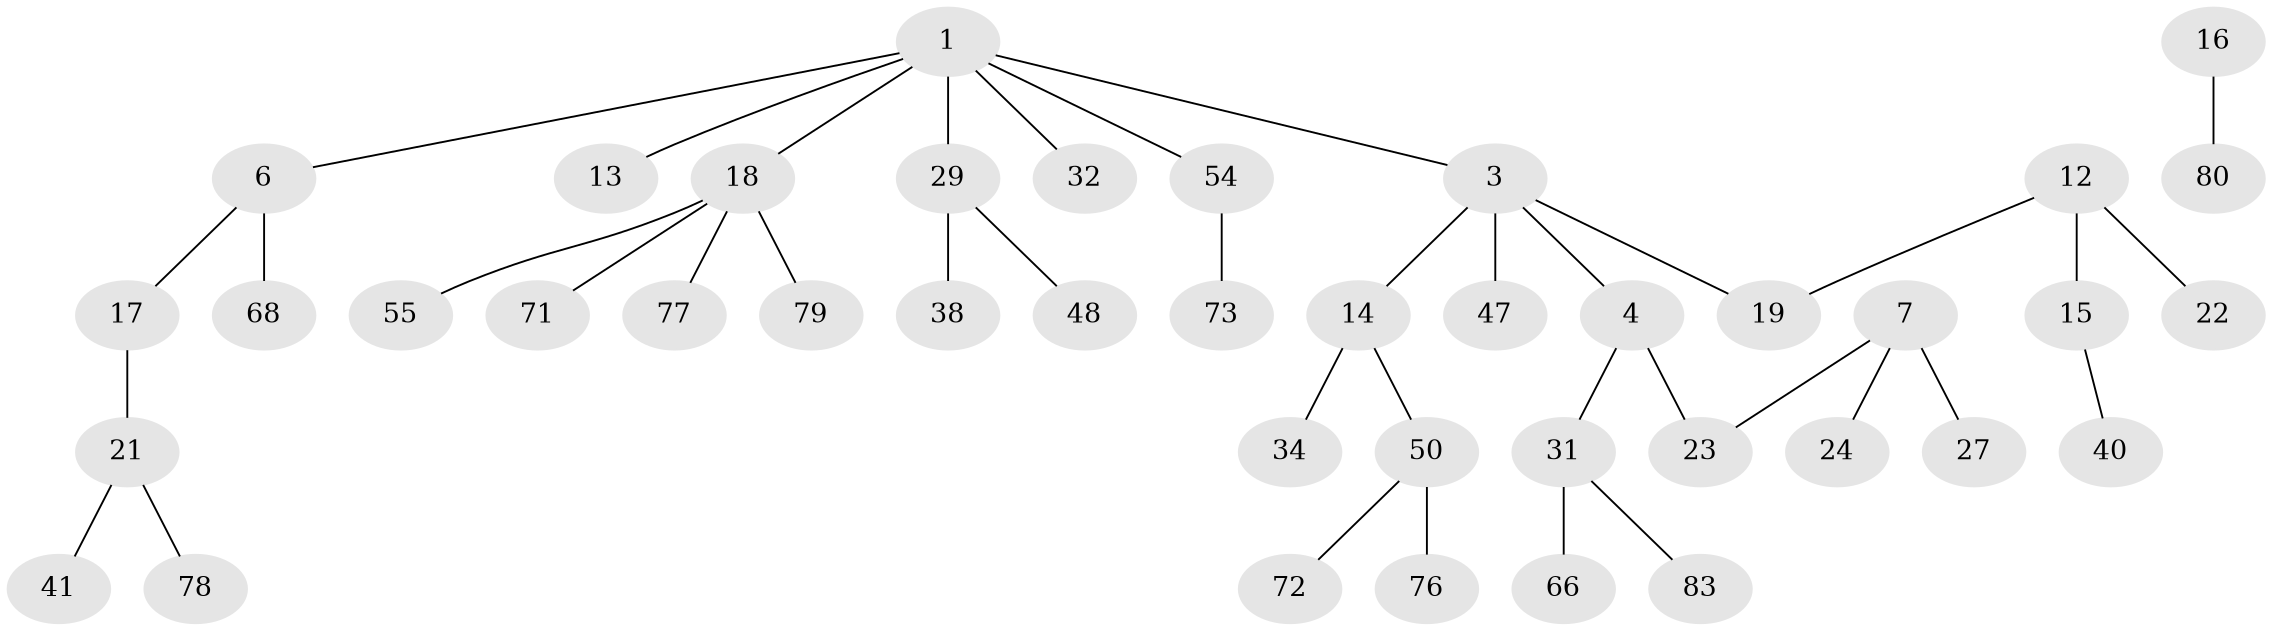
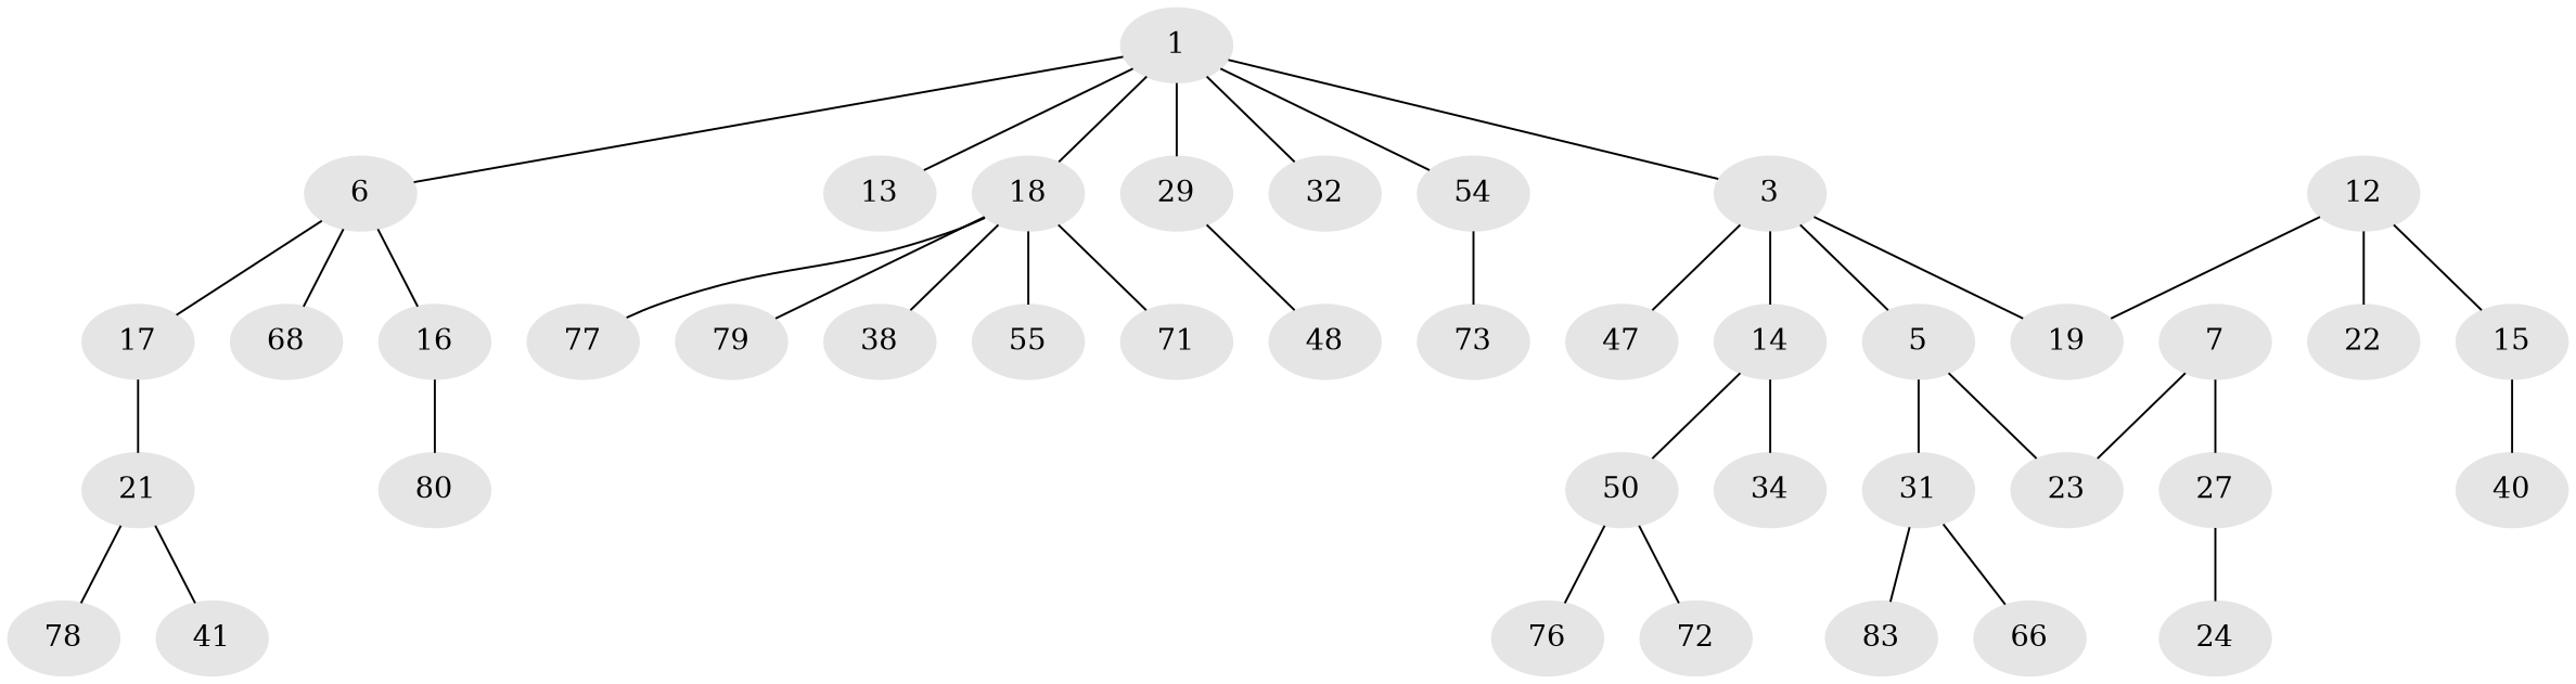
  graph {
    fontname="DejaVu Serif"
    node [color=gray90 fontname="DejaVu Serif" style=filled]
    edge [fontname="DejaVu Serif"]
    1 [super="+2"]
    3 [super="+45+4+11"]
    6 [super="+9+20"]
    13
    18 [super="+44+30+65+39"]
    29
    32 [super="+35+33+42"]
    54
-   5 [super="+25" label=4]
+   5 [super="+25"]
    14
    47
    19
    16 [super="+58+43+67+69"]
    17
    68
    38
    55
    71
    77
    79
    48 [super="+51"]
    73
    31
    23
    12 [super="+37"]
    15
    22 [super="+70"]
    34 [super="+82+81+36"]
    50 [super="+52"]
    7 [super="+8+63+10"]
    24 [super="+57+64+56"]
    27
    66
    83
    80
    21 [super="+75+26"]
    40
    72
    76
    41
    78
    1 -- 3
    1 -- 6
    1 -- 13
    1 -- 18
    1 -- 29
    1 -- 32
    1 -- 54
    3 -- 5
    3 -- 14
    3 -- 47
    3 -- 19
+   6 -- 16
    6 -- 17
    6 -- 68
-   29 -- 38
+   18 -- 38
    18 -- 55
    18 -- 71
    18 -- 77
    18 -- 79
    29 -- 48
    54 -- 73
    5 -- 31
    5 -- 23
    14 -- 34
    14 -- 50
    16 -- 80
    17 -- 21
    31 -- 66
    31 -- 83
    12 -- 19
    12 -- 15
    12 -- 22
    15 -- 40
    50 -- 72
    50 -- 76
    7 -- 23
-   7 -- 24
+   27 -- 24
    7 -- 27
    21 -- 41
    21 -- 78
  }
